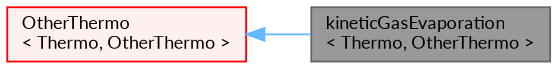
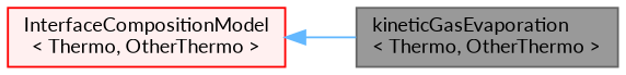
  digraph {
    rankdir=LR
    fontname=Lato
    node [fontname=Lato fontsize=10 shape=box style=filled]
    n1 [color=gray40 fillcolor=grey60 fontcolor=black height=0.2 label="kineticGasEvaporation\l\< Thermo, OtherThermo \>" width=0.4]
-   n2 [color=red fillcolor="#FFF0F0" height=0.2 label="OtherThermo\l\< Thermo, OtherThermo \>" width=0.4]
+   n2 [color=red fillcolor="#FFF0F0" height=0.2 label="InterfaceCompositionModel\l\< Thermo, OtherThermo \>" width=0.4]
    n2 -> n1 [color=steelblue1 dir=back fontname=Lato fontsize=10 labelfontname=Helvetica labelfontsize=10 style=solid]
  }
